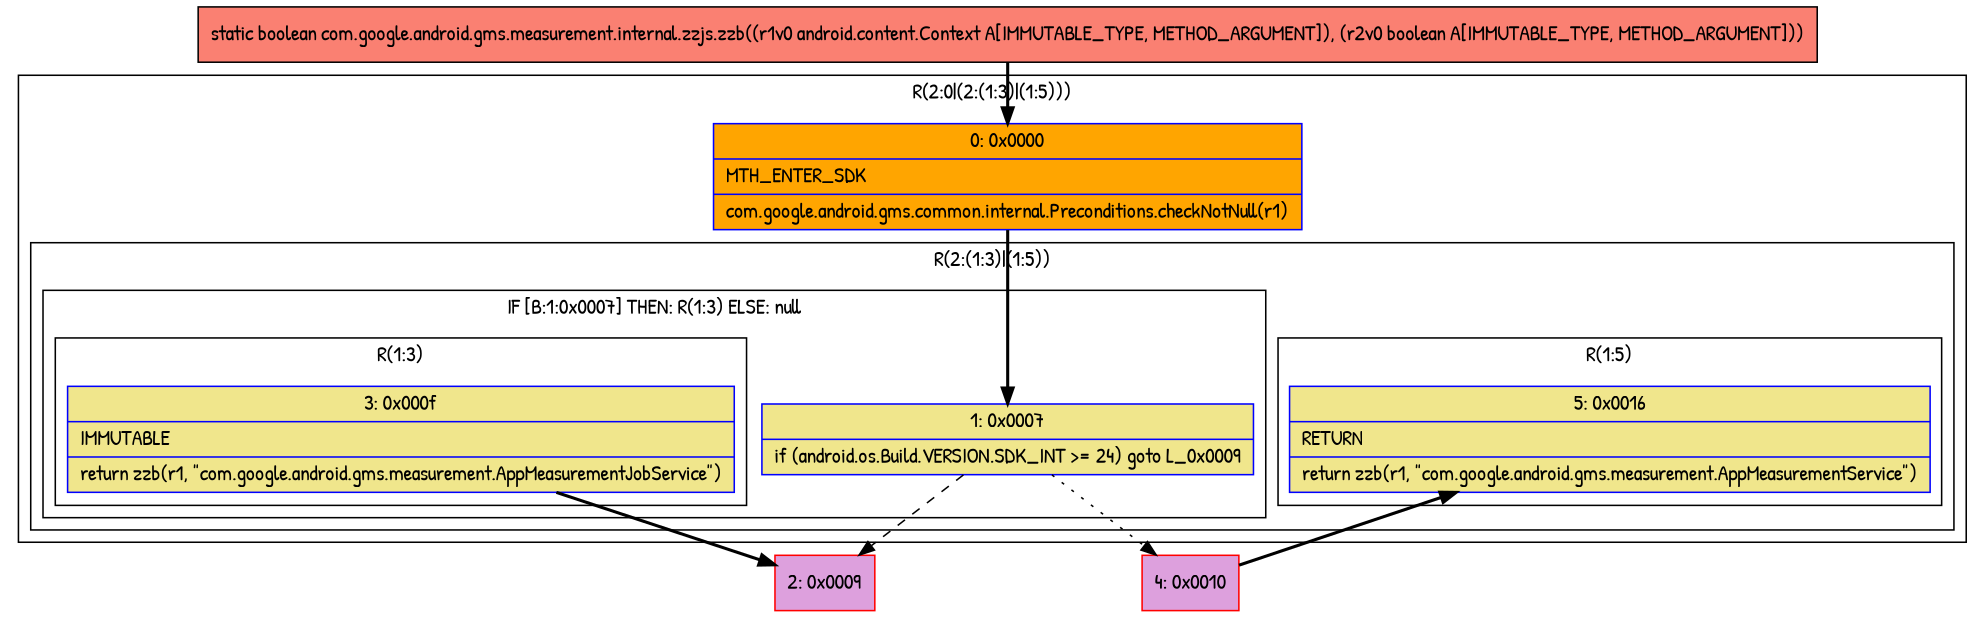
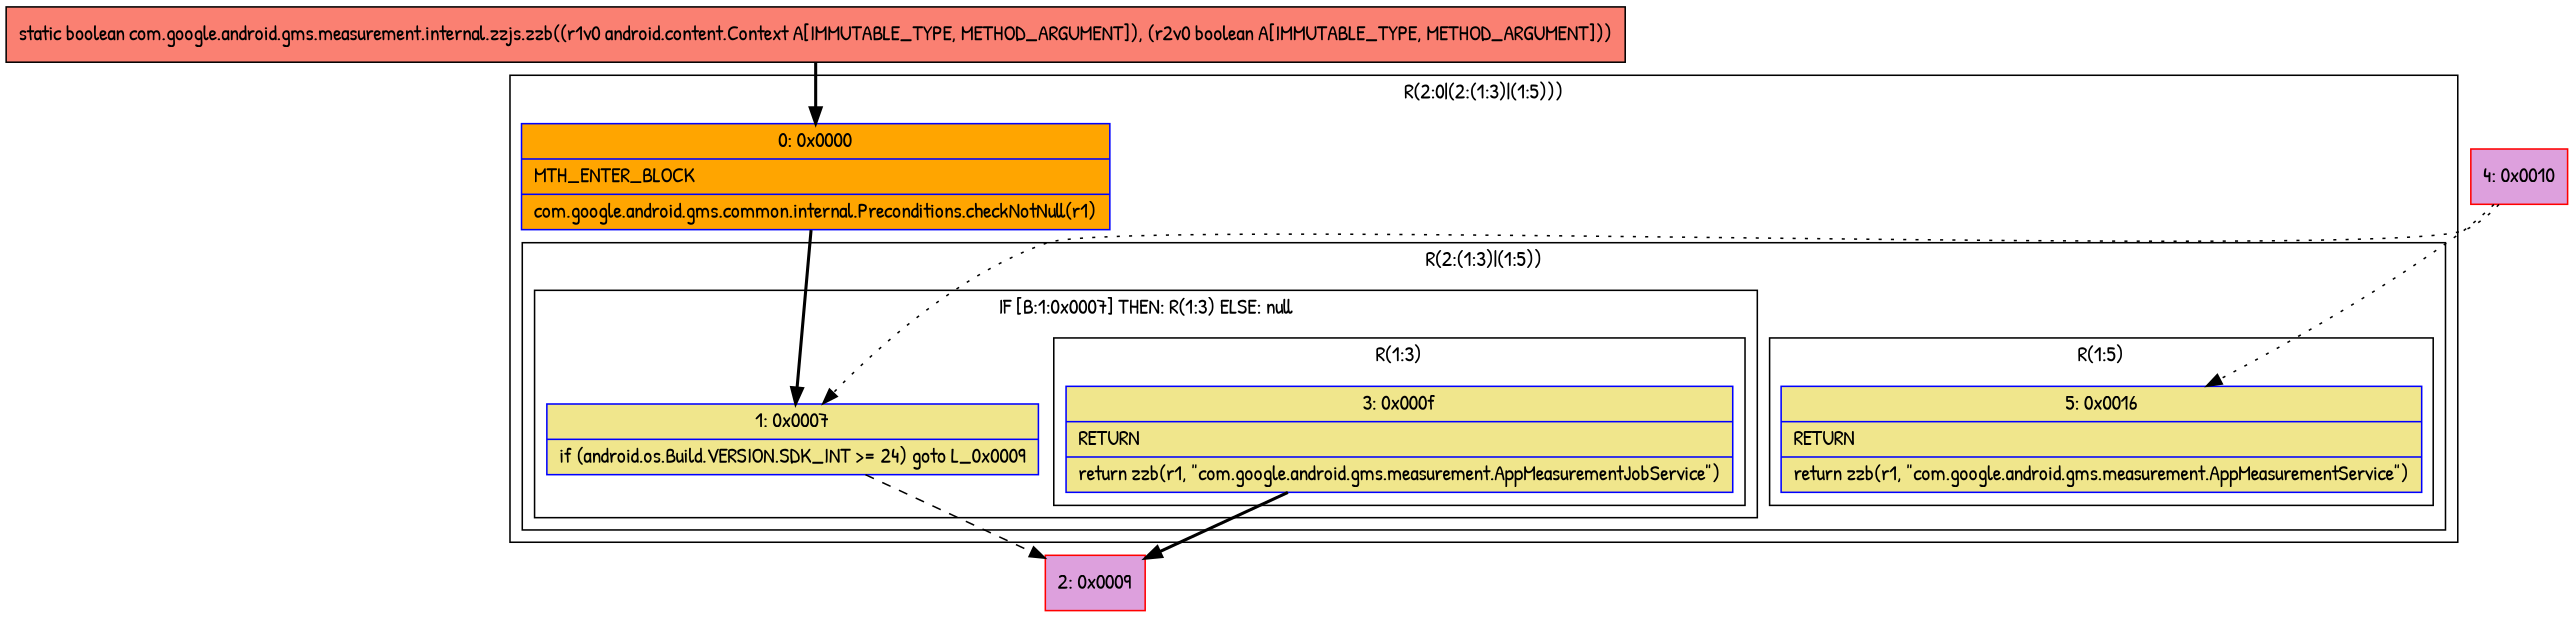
  digraph {
    fontname="Patrick Hand"
    node [color=blue fillcolor=khaki fontname="Patrick Hand" shape=record style=filled]
    edge [fontname="Patrick Hand" style=bold]
-   n1 [label="{3\:\ 0x000f|IMMUTABLE\l|return zzb(r1, \"com.google.android.gms.measurement.AppMeasurementJobService\")\l}"]
+   n1 [label="{3\:\ 0x000f|RETURN\l|return zzb(r1, \"com.google.android.gms.measurement.AppMeasurementJobService\")\l}"]
    n2 [label="{1\:\ 0x0007|if (android.os.Build.VERSION.SDK_INT \>= 24) goto L_0x0009\l}"]
    n3 [label="{5\:\ 0x0016|RETURN\l|return zzb(r1, \"com.google.android.gms.measurement.AppMeasurementService\")\l}"]
-   n4 [fillcolor=orange label="{0\:\ 0x0000|MTH_ENTER_SDK\l|com.google.android.gms.common.internal.Preconditions.checkNotNull(r1)\l}"]
+   n4 [fillcolor=orange label="{0\:\ 0x0000|MTH_ENTER_BLOCK\l|com.google.android.gms.common.internal.Preconditions.checkNotNull(r1)\l}"]
    n5 [color=red fillcolor=plum label="{2\:\ 0x0009}"]
    n6 [color=red fillcolor=plum label="{4\:\ 0x0010}"]
    n7 [fillcolor=salmon label="{static boolean com.google.android.gms.measurement.internal.zzjs.zzb((r1v0 android.content.Context A[IMMUTABLE_TYPE, METHOD_ARGUMENT]), (r2v0 boolean A[IMMUTABLE_TYPE, METHOD_ARGUMENT])) }" color=""]
    subgraph cluster_1 {
      label="R(2:0|(2:(1:3)|(1:5)))"
      n4
      subgraph cluster_2 {
        label="R(2:(1:3)|(1:5))"
        subgraph cluster_3 {
          label="IF [B:1:0x0007] THEN: R(1:3) ELSE: null"
          n2
          subgraph cluster_4 {
            label="R(1:3)"
            n1
          }
        }
        subgraph cluster_5 {
          label="R(1:5)"
          n3
        }
      }
    }
    n1 -> n5
    n2 -> n5 [style=dashed]
-   n2 -> n6 [style=dotted]
+   n6 -> n2 [style=dotted]
    n4 -> n2
-   n6 -> n3
+   n6 -> n3 [style=dotted]
    n7 -> n4
  }
